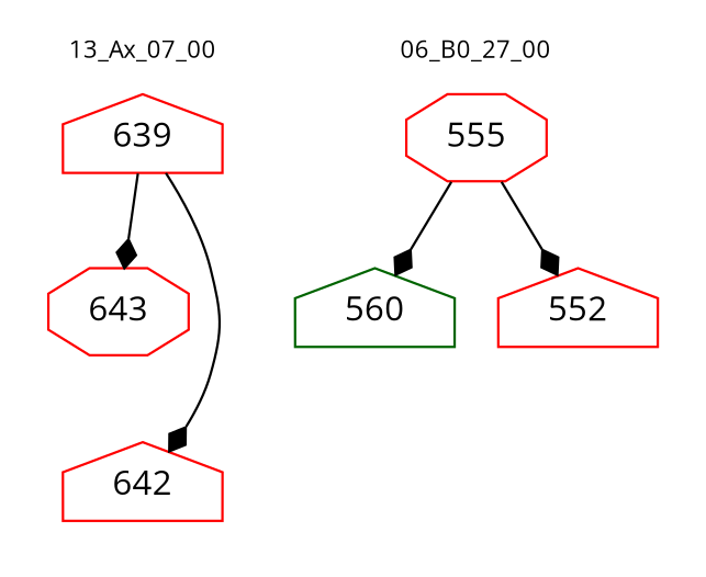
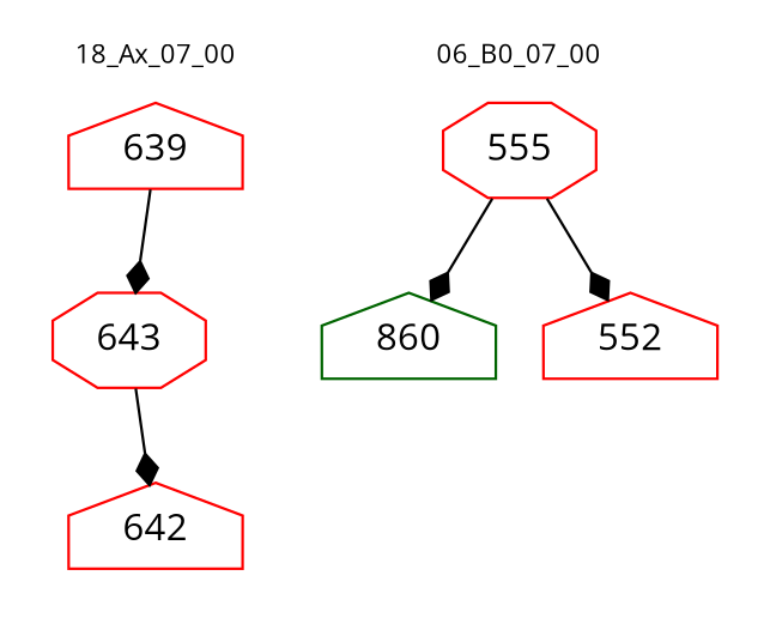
  digraph {
    fontname="Open Sans"
    node [color=red fontname="Open Sans" shape=house]
    edge [arrowhead=diamond color=black fontname="Open Sans"]
    n1 [label=639]
    n2 [label=643 shape=octagon]
    n3 [label=642]
    n4 [label=555 shape=octagon]
-   n5 [color=darkgreen label=560]
+   n5 [color=darkgreen label=860]
    n6 [label=552]
    subgraph cluster_1 {
      color=white
      fontsize=10
-     label="13_Ax_07_00"
+     label="18_Ax_07_00"
      n1
      n2
      n3
    }
    subgraph cluster_2 {
      color=white
      fontsize=10
-     label="06_B0_27_00"
+     label="06_B0_07_00"
      n4
      n5
      n6
    }
    n1 -> n2
-   n1 -> n3
+   n2 -> n3
    n4 -> n5
    n4 -> n6
  }
